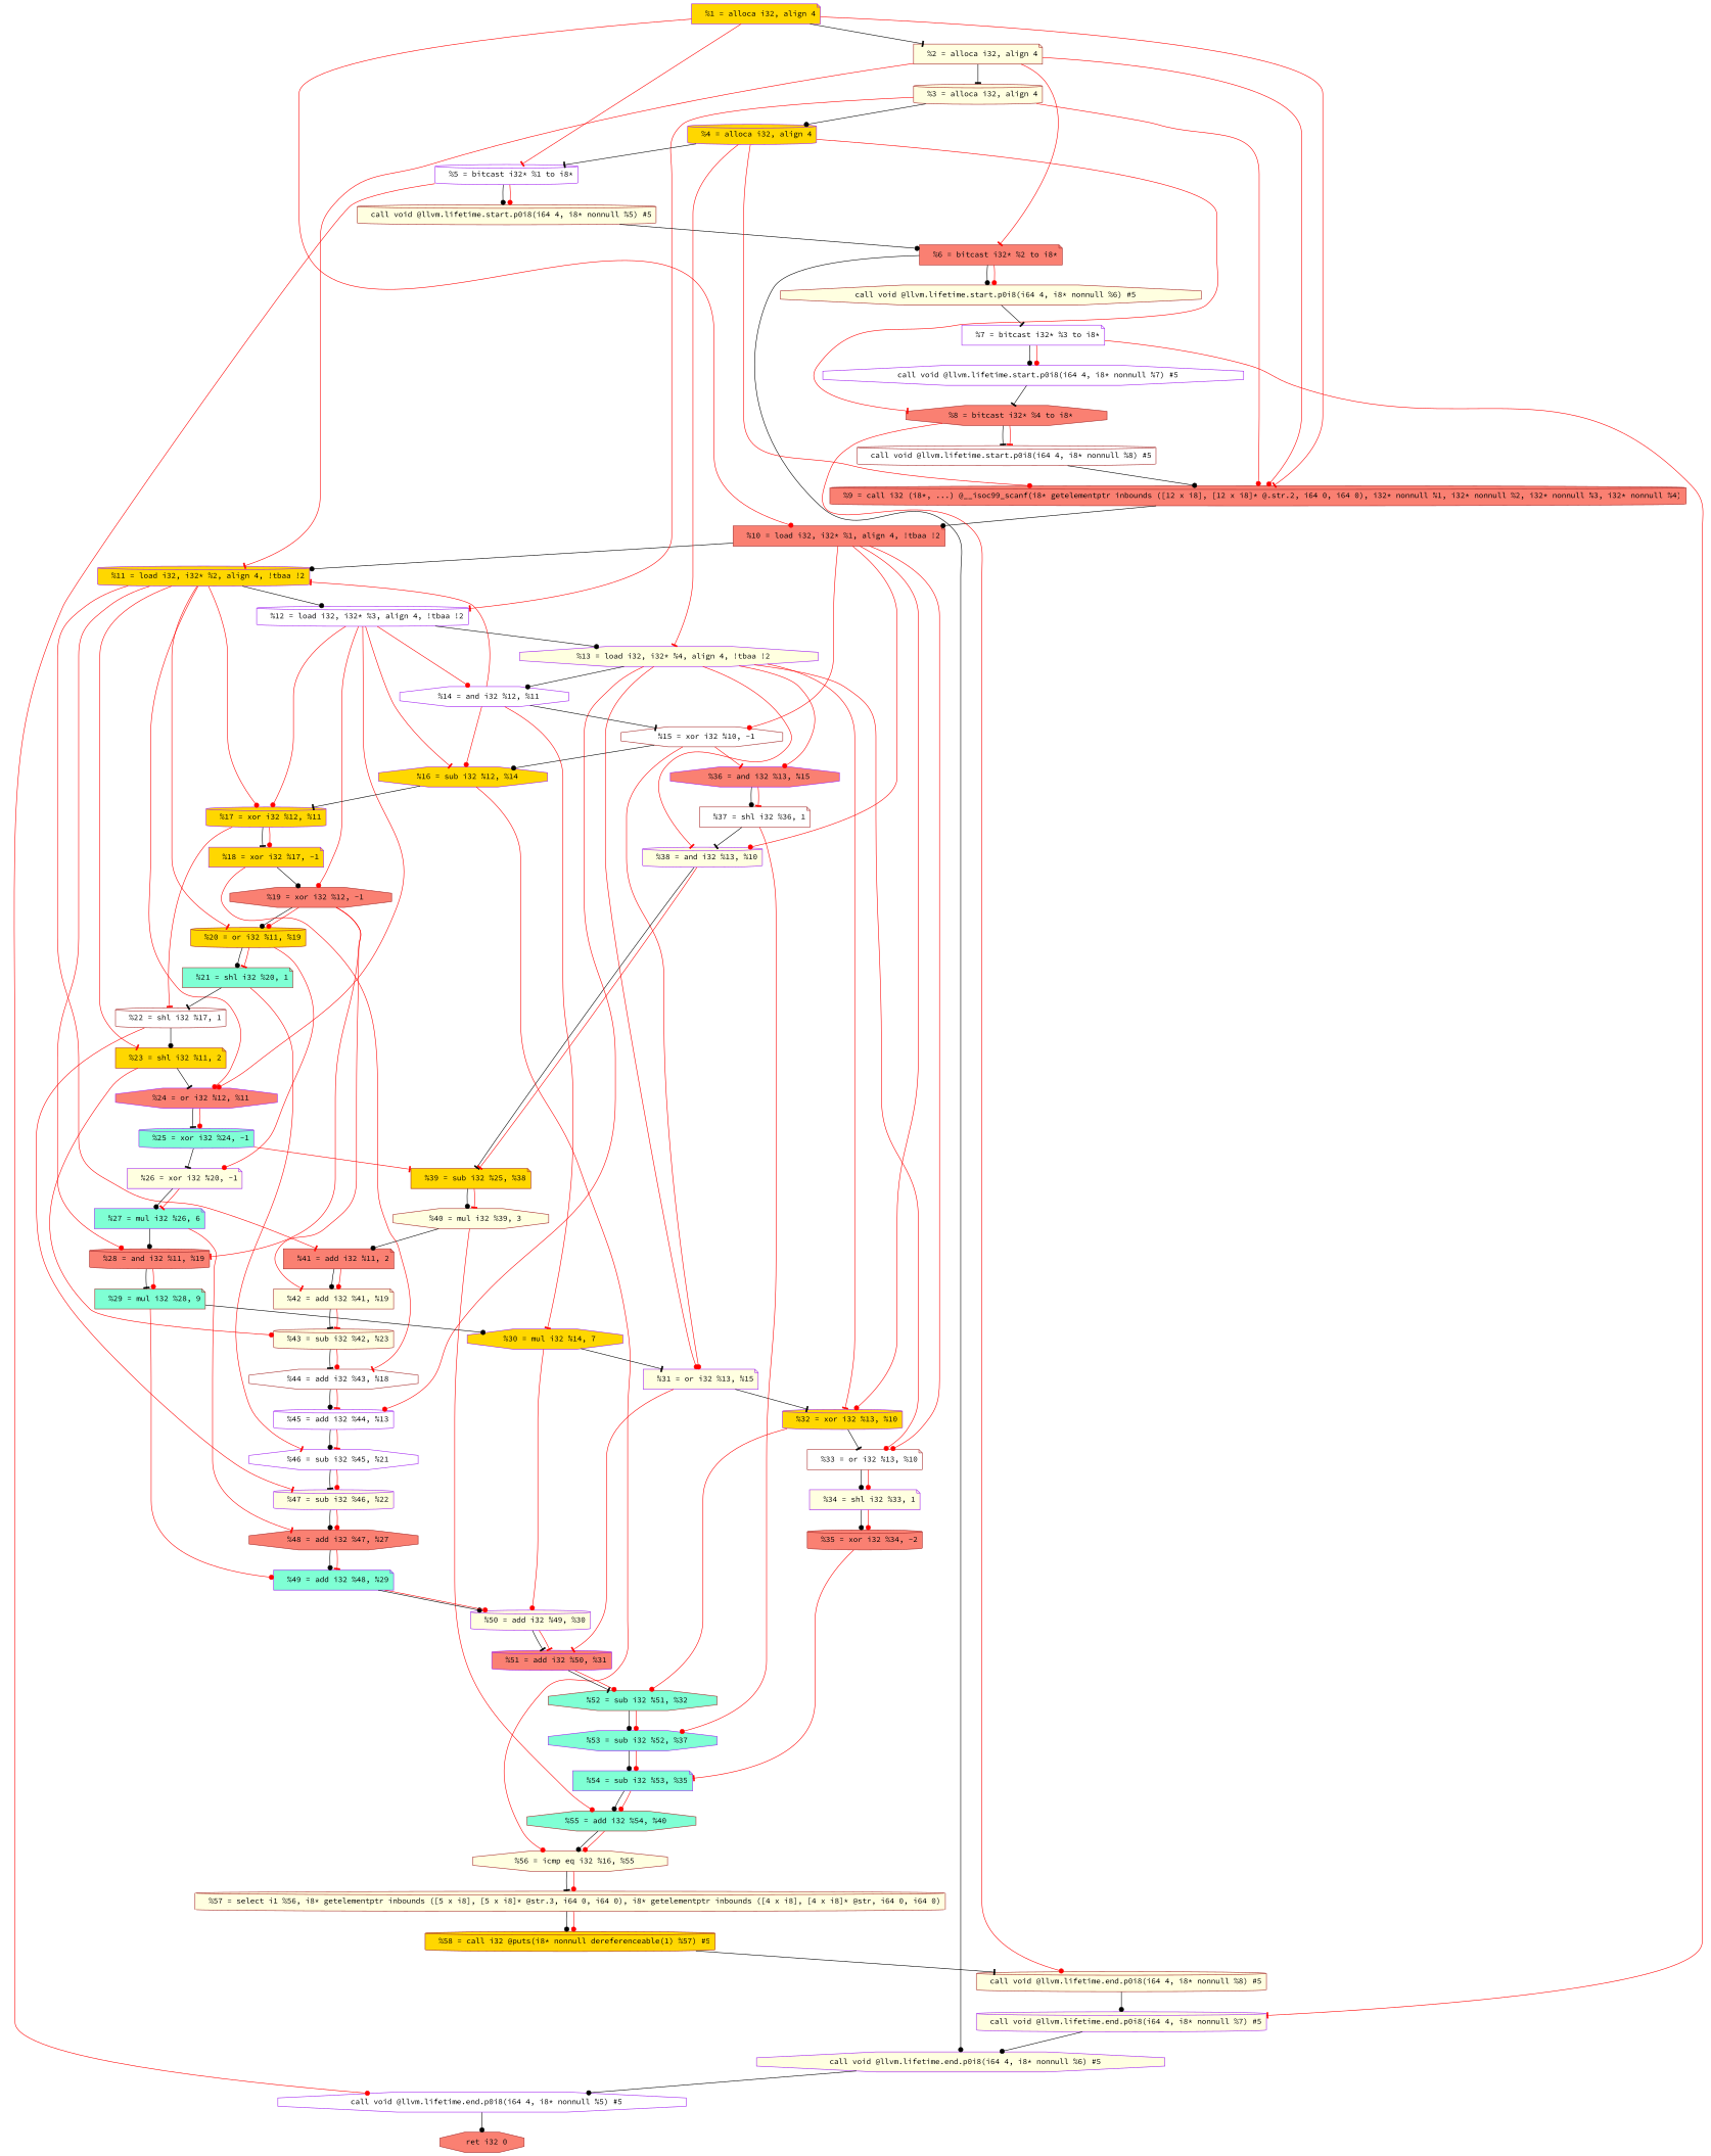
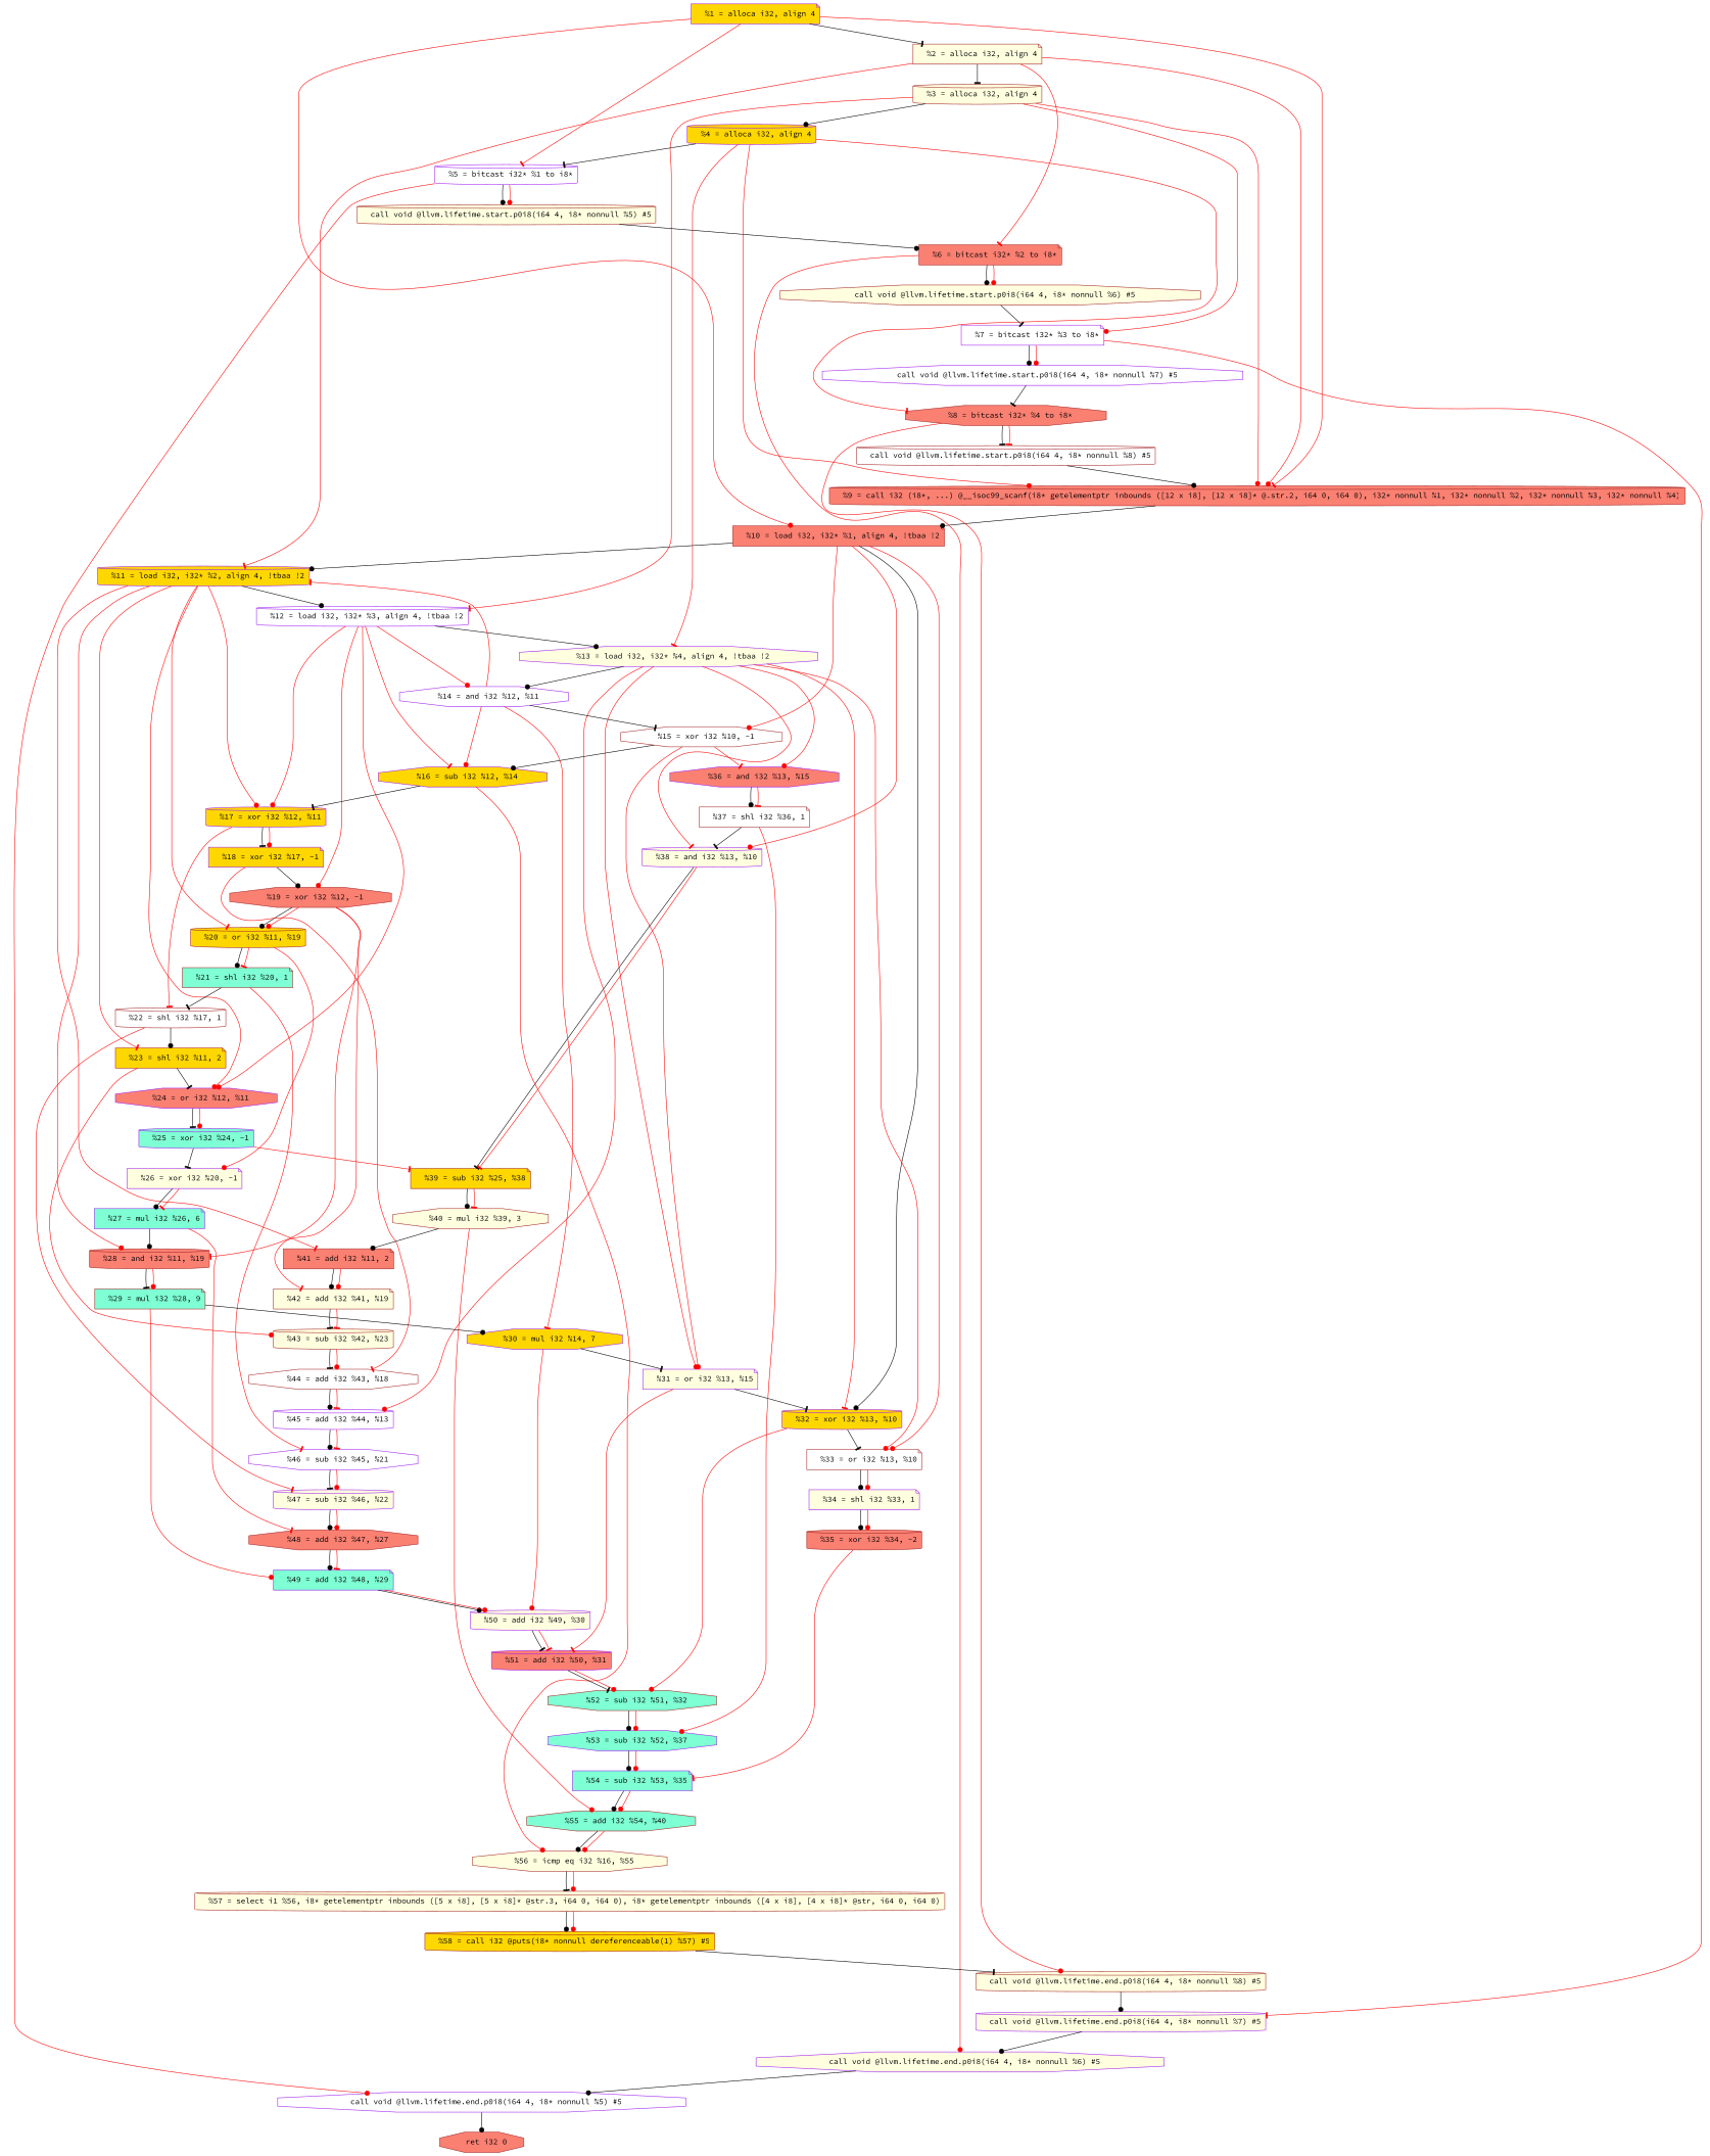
  digraph {
    fontname="Source Code Pro"
    node [color=brown fillcolor=lightyellow fontname="Source Code Pro" shape=cylinder style=filled]
    edge [arrowhead=dot fontname="Source Code Pro" color=red]
    n1 [color=purple fillcolor=gold label="  %1 = alloca i32, align 4" shape=note]
    n2 [label="  %2 = alloca i32, align 4" shape=note]
    n3 [color=purple fillcolor=white label="  %5 = bitcast i32* %1 to i8*"]
    n4 [fillcolor=salmon label="  %9 = call i32 (i8*, ...) @__isoc99_scanf(i8* getelementptr inbounds ([12 x i8], [12 x i8]* @.str.2, i64 0, i64 0), i32* nonnull %1, i32* nonnull %2, i32* nonnull %3, i32* nonnull %4)"]
    n5 [fillcolor=salmon label="  %10 = load i32, i32* %1, align 4, !tbaa !2" shape=note]
    n6 [label="  %3 = alloca i32, align 4"]
    n7 [fillcolor=salmon label="  %6 = bitcast i32* %2 to i8*" shape=note]
    n8 [color=purple fillcolor=gold label="  %11 = load i32, i32* %2, align 4, !tbaa !2"]
    n9 [label="  call void @llvm.lifetime.start.p0i8(i64 4, i8* nonnull %5) #5"]
    n10 [color=purple fillcolor=white label="  call void @llvm.lifetime.end.p0i8(i64 4, i8* nonnull %5) #5" shape=octagon]
    n11 [fillcolor=white label="  %15 = xor i32 %10, -1" shape=octagon]
    n12 [color=purple fillcolor=gold label="  %32 = xor i32 %13, %10"]
    n13 [fillcolor=white label="  %33 = or i32 %13, %10" shape=note]
    n14 [color=purple label="  %38 = and i32 %13, %10"]
    n15 [color=purple fillcolor=gold label="  %4 = alloca i32, align 4"]
    n16 [color=purple fillcolor=white label="  %7 = bitcast i32* %3 to i8*" shape=note]
    n17 [color=purple fillcolor=white label="  %12 = load i32, i32* %3, align 4, !tbaa !2"]
    n18 [label="  call void @llvm.lifetime.start.p0i8(i64 4, i8* nonnull %6) #5" shape=octagon]
    n19 [color=purple label="  call void @llvm.lifetime.end.p0i8(i64 4, i8* nonnull %6) #5" shape=octagon]
    n20 [color=purple fillcolor=gold label="  %17 = xor i32 %12, %11"]
    n21 [fillcolor=gold label="  %20 = or i32 %11, %19"]
    n22 [fillcolor=gold label="  %23 = shl i32 %11, 2" shape=note]
    n23 [color=purple fillcolor=salmon label="  %24 = or i32 %12, %11" shape=octagon]
    n24 [fillcolor=salmon label="  %28 = and i32 %11, %19"]
    n25 [fillcolor=salmon label="  %41 = add i32 %11, 2" shape=note]
    n26 [fillcolor=salmon label="  %8 = bitcast i32* %4 to i8*" shape=octagon]
    n27 [color=purple label="  %13 = load i32, i32* %4, align 4, !tbaa !2" shape=octagon]
    n28 [color=purple fillcolor=white label="  call void @llvm.lifetime.start.p0i8(i64 4, i8* nonnull %7) #5" shape=octagon]
    n29 [color=purple label="  call void @llvm.lifetime.end.p0i8(i64 4, i8* nonnull %7) #5"]
    n30 [color=purple fillcolor=white label="  %14 = and i32 %12, %11" shape=octagon]
    n31 [color=purple fillcolor=gold label="  %16 = sub i32 %12, %14" shape=octagon]
    n32 [fillcolor=salmon label="  %19 = xor i32 %12, -1" shape=octagon]
    n33 [fillcolor=white label="  call void @llvm.lifetime.start.p0i8(i64 4, i8* nonnull %8) #5"]
    n34 [label="  call void @llvm.lifetime.end.p0i8(i64 4, i8* nonnull %8) #5"]
    n35 [color=purple label="  %31 = or i32 %13, %15" shape=note]
    n36 [color=purple fillcolor=salmon label="  %36 = and i32 %13, %15" shape=octagon]
    n37 [color=purple fillcolor=white label="  %45 = add i32 %44, %13"]
    n38 [fillcolor=salmon label="  ret i32 0" shape=octagon]
    n39 [fillcolor=aquamarine label="  %52 = sub i32 %51, %32" shape=octagon]
    n40 [color=purple label="  %34 = shl i32 %33, 1" shape=note]
    n41 [fillcolor=gold label="  %39 = sub i32 %25, %38" shape=note]
    n42 [color=purple fillcolor=gold label="  %30 = mul i32 %14, 7" shape=octagon]
    n43 [color=purple fillcolor=gold label="  %18 = xor i32 %17, -1" shape=note]
    n44 [fillcolor=white label="  %22 = shl i32 %17, 1"]
    n45 [fillcolor=aquamarine label="  %21 = shl i32 %20, 1" shape=note]
    n46 [color=purple label="  %26 = xor i32 %20, -1" shape=note]
    n47 [label="  %43 = sub i32 %42, %23"]
    n48 [color=purple fillcolor=aquamarine label="  %25 = xor i32 %24, -1"]
    n49 [fillcolor=aquamarine label="  %29 = mul i32 %28, 9" shape=note]
    n50 [label="  %42 = add i32 %41, %19" shape=note]
    n51 [label="  %56 = icmp eq i32 %16, %55" shape=octagon]
    n52 [color=purple fillcolor=salmon label="  %51 = add i32 %50, %31"]
    n53 [fillcolor=white label="  %37 = shl i32 %36, 1" shape=note]
    n54 [color=purple fillcolor=white label="  %46 = sub i32 %45, %21" shape=octagon]
    n55 [color=purple label="  %50 = add i32 %49, %30"]
    n56 [label="  %57 = select i1 %56, i8* getelementptr inbounds ([5 x i8], [5 x i8]* @str.3, i64 0, i64 0), i8* getelementptr inbounds ([4 x i8], [4 x i8]* @str, i64 0, i64 0)"]
    n57 [fillcolor=white label="  %44 = add i32 %43, %18" shape=octagon]
    n58 [color=purple label="  %47 = sub i32 %46, %22"]
    n59 [color=purple fillcolor=aquamarine label="  %27 = mul i32 %26, 6" shape=note]
    n60 [fillcolor=salmon label="  %48 = add i32 %47, %27" shape=octagon]
    n61 [label="  %40 = mul i32 %39, 3" shape=octagon]
    n62 [color=purple fillcolor=aquamarine label="  %49 = add i32 %48, %29" shape=note]
    n63 [color=purple fillcolor=aquamarine label="  %53 = sub i32 %52, %37" shape=octagon]
    n64 [fillcolor=salmon label="  %35 = xor i32 %34, -2"]
    n65 [color=purple fillcolor=aquamarine label="  %54 = sub i32 %53, %35" shape=note]
    n66 [fillcolor=aquamarine label="  %55 = add i32 %54, %40" shape=octagon]
    n67 [fillcolor=gold label="  %58 = call i32 @puts(i8* nonnull dereferenceable(1) %57) #5"]
    n1 -> n2 [arrowhead=tee color=""]
    n1 -> n3 [arrowhead=tee]
    n1 -> n4 [arrowhead=tee]
    n1 -> n5
    n2 -> n4
    n2 -> n6 [arrowhead=tee color=""]
    n2 -> n7 [arrowhead=tee]
    n2 -> n8 [arrowhead=tee]
    n3 -> n9 [color=""]
    n3 -> n9
    n3 -> n10
    n4 -> n5 [color=""]
    n5 -> n8 [color=""]
    n5 -> n11
-   n5 -> n12
+   n5 -> n12 [color=black]
    n5 -> n13
    n5 -> n14
    n6 -> n4
    n6 -> n15 [color=""]
+   n6 -> n16
    n6 -> n17 [arrowhead=tee]
    n7 -> n18 [color=""]
    n7 -> n18
-   n7 -> n19 [color=black]
+   n7 -> n19
    n8 -> n17 [color=""]
    n8 -> n20
    n8 -> n21 [arrowhead=tee]
    n8 -> n22 [arrowhead=tee]
    n8 -> n23
    n8 -> n24
    n8 -> n25 [arrowhead=tee]
    n9 -> n7 [color=""]
    n10 -> n38 [color=""]
    n11 -> n31 [color=""]
    n11 -> n35
    n11 -> n36 [arrowhead=tee]
    n12 -> n13 [arrowhead=tee color=""]
    n12 -> n39
    n13 -> n40 [color=""]
    n13 -> n40
    n14 -> n41 [arrowhead=tee color=""]
    n14 -> n41 [arrowhead=tee]
    n15 -> n3 [arrowhead=tee color=""]
    n15 -> n4
    n15 -> n26 [arrowhead=tee]
    n15 -> n27 [arrowhead=tee]
    n16 -> n28 [color=""]
    n16 -> n28
    n16 -> n29 [arrowhead=tee]
    n17 -> n20
    n17 -> n23
    n17 -> n27 [color=""]
    n17 -> n30
    n17 -> n31 [arrowhead=tee]
    n17 -> n32
    n18 -> n16 [arrowhead=tee color=""]
    n19 -> n10 [color=""]
    n20 -> n43 [arrowhead=tee color=""]
    n20 -> n43
    n20 -> n44 [arrowhead=tee]
    n21 -> n45 [color=""]
    n21 -> n45 [arrowhead=tee]
    n21 -> n46
    n22 -> n23 [arrowhead=tee color=""]
    n22 -> n47
    n23 -> n48 [arrowhead=tee color=""]
    n23 -> n48
    n24 -> n49 [arrowhead=tee color=""]
    n24 -> n49
    n25 -> n50 [color=""]
    n25 -> n50
    n26 -> n33 [arrowhead=tee color=""]
    n26 -> n33 [arrowhead=tee]
    n26 -> n34
    n27 -> n12 [arrowhead=tee]
    n27 -> n13
    n27 -> n14 [arrowhead=tee]
    n27 -> n30 [color=""]
    n27 -> n35
    n27 -> n36
    n27 -> n37
    n28 -> n26 [arrowhead=tee color=""]
    n29 -> n19 [color=""]
    n30 -> n8 [arrowhead=tee]
    n30 -> n11 [arrowhead=tee color=""]
    n30 -> n31
    n30 -> n42 [arrowhead=tee]
    n31 -> n20 [arrowhead=tee color=""]
    n31 -> n51
    n32 -> n21 [color=""]
    n32 -> n21
    n32 -> n24 [arrowhead=tee]
    n32 -> n50 [arrowhead=tee]
    n33 -> n4 [color=""]
    n34 -> n29 [color=""]
    n35 -> n12 [arrowhead=tee color=""]
    n35 -> n52 [arrowhead=tee]
    n36 -> n53 [color=""]
    n36 -> n53 [arrowhead=tee]
    n37 -> n54 [color=""]
    n37 -> n54 [arrowhead=tee]
    n39 -> n63 [color=""]
    n39 -> n63
    n40 -> n64 [color=""]
    n40 -> n64
    n41 -> n61 [color=""]
    n41 -> n61 [arrowhead=tee]
    n42 -> n35 [arrowhead=tee color=""]
    n42 -> n55
    n43 -> n32 [color=""]
    n43 -> n57 [arrowhead=tee]
    n44 -> n22 [color=""]
    n44 -> n58 [arrowhead=tee]
    n45 -> n44 [arrowhead=tee color=""]
    n45 -> n54 [arrowhead=tee]
    n46 -> n59 [color=""]
    n46 -> n59 [arrowhead=tee]
    n47 -> n57 [arrowhead=tee color=""]
    n47 -> n57
    n48 -> n41 [arrowhead=tee]
    n48 -> n46 [arrowhead=tee color=""]
    n49 -> n42 [color=""]
    n49 -> n62
    n50 -> n47 [arrowhead=tee color=""]
    n50 -> n47 [arrowhead=tee]
    n51 -> n56 [arrowhead=tee color=""]
    n51 -> n56
    n52 -> n39 [arrowhead=tee color=""]
    n52 -> n39
    n53 -> n14 [arrowhead=tee color=""]
    n53 -> n63
    n54 -> n58 [arrowhead=tee color=""]
    n54 -> n58
    n55 -> n52 [arrowhead=tee color=""]
    n55 -> n52 [arrowhead=tee]
    n56 -> n67 [color=""]
    n56 -> n67
    n57 -> n37 [color=""]
    n57 -> n37 [arrowhead=tee]
    n58 -> n60 [color=""]
    n58 -> n60
    n59 -> n24 [color=""]
    n59 -> n60 [arrowhead=tee]
    n60 -> n62 [color=""]
    n60 -> n62 [arrowhead=tee]
    n61 -> n25 [color=""]
    n61 -> n66
    n62 -> n55 [color=""]
    n62 -> n55
    n63 -> n65 [color=""]
    n63 -> n65
    n64 -> n65 [arrowhead=tee]
    n65 -> n66 [color=""]
    n65 -> n66
    n66 -> n51 [color=""]
    n66 -> n51
    n67 -> n34 [arrowhead=tee color=""]
  }
